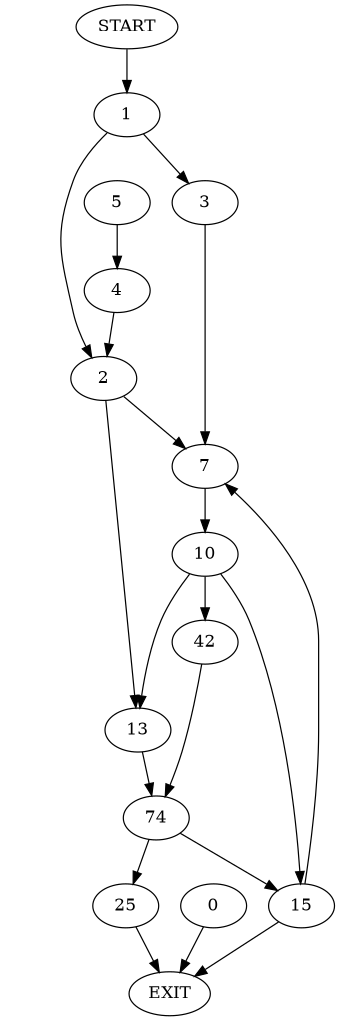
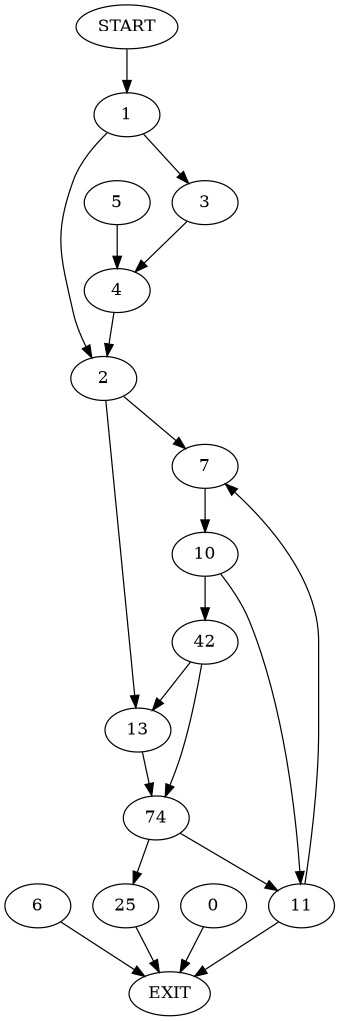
  digraph {
    n1 [label=START]
    1
    2
    3
    n5 [label=EXIT]
    7
    13
    4
+   6
    10
    5
-   11 [label=15]
+   11
    n13 [label=42]
    n14 [label=0]
    n15 [label=74]
    n16 [label=25]
    n1 -> 1
    1 -> 2
    1 -> 3
    2 -> 7
    2 -> 13
-   3 -> 7
+   3 -> 4
    7 -> 10
    13 -> n15
    4 -> 2
+   6 -> n5
    10 -> 11
    10 -> n13
    5 -> 4
    11 -> n5
    11 -> 7
-   10 -> 13
+   n13 -> 13
    n13 -> n15
    n14 -> n5
    n15 -> 11
    n15 -> n16
    n16 -> n5
  }
